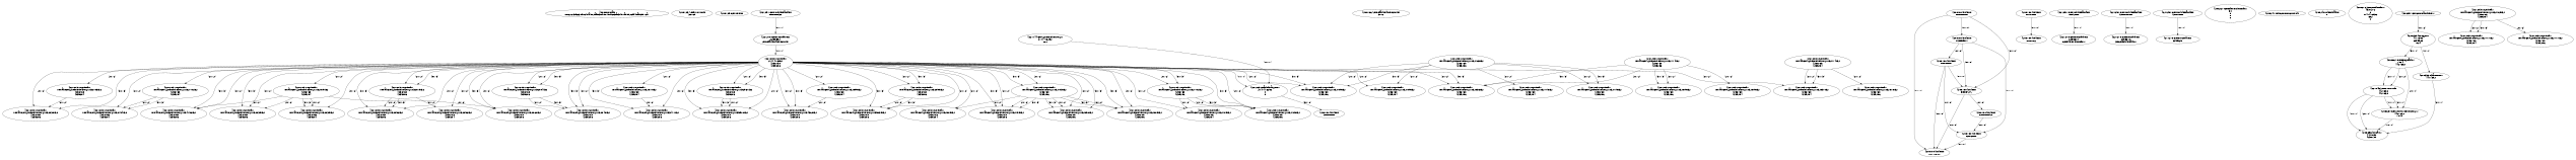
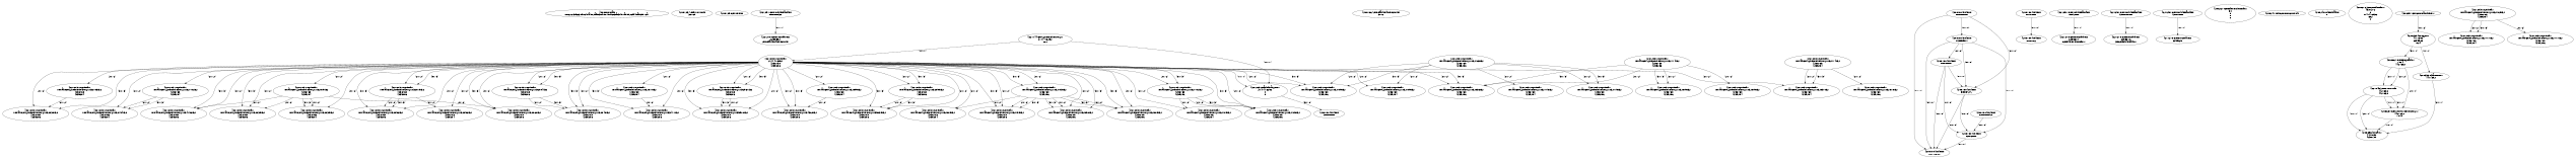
  digraph {
    n1 [label="4208088.main\n08c672cbfc638f1cde4a502afb6b0b907b0a665a6b487a9552cbf48abcb516a1"]
    n2 [label="4208123.SetErrorMode\n32769"]
    n3 [label="4208129.GetVersion\n"]
    n4 [label="4221251.GetModuleHandleA\nKERNEL32"]
    n5 [label="4221278.GetProcAddress\n6295592\nSetDefaultDllDirectories"]
    n6 [label="4208166.SetDefaultDllDirectories\n3072"]
    n7 [label="4221144.GetSystemDirectoryW\n2147416292\n260"]
    n8 [label="4221203.wsprintfW\n2147416292\n4236768\n4235286"]
    n9 [label="4221223.LoadLibraryExW\n2147416292\n0\n8"]
    n10 [label="4221203.wsprintfW\nretval_GetSystemDirectoryW_32899_32\n4236768\n4235286"]
    n11 [label="4221203.wsprintfW\nretval_GetSystemDirectoryW_35039_32\n4236768\n4235286"]
    n12 [label="4221203.wsprintfW\nretval_GetSystemDirectoryW_32819_32\n4236768\n4235284"]
    n13 [label="4221203.wsprintfW\nretval_GetSystemDirectoryW_34196_32\n4236768\n4235286"]
    n14 [label="4221203.wsprintfW\nretval_GetSystemDirectoryW_32810_32\n4236768\n4235284"]
    n15 [label="4221203.wsprintfW\nretval_GetSystemDirectoryW_33411_32\n4236768\n4235286"]
    n16 [label="4221203.wsprintfW\nretval_GetSystemDirectoryW_32967_32\n4236768\n4235286"]
    n17 [label="4221203.wsprintfW\nretval_GetSystemDirectoryW_35500_32\n4236768\n4235286"]
    n18 [label="4221203.wsprintfW\nretval_GetSystemDirectoryW_32899_32\n4236768\n4235284"]
    n19 [label="4221203.wsprintfW\nretval_GetSystemDirectoryW_34368_32\n4236768\n4235286"]
    n20 [label="4221203.wsprintfW\nretval_GetSystemDirectoryW_32789_32\n4236768\n4235286"]
    n21 [label="4221203.wsprintfW\nretval_GetSystemDirectoryW_32776_32\n4236768\n4235286"]
    n22 [label="4221203.wsprintfW\nretval_GetSystemDirectoryW_32785_32\n4236768\n4235286"]
    n23 [label="4221203.wsprintfW\nretval_GetSystemDirectoryW_32783_32\n4236768\n4235286"]
    n24 [label="4221203.wsprintfW\nretval_GetSystemDirectoryW_32799_32\n4236768\n4235286"]
    n25 [label="4221203.wsprintfW\nretval_GetSystemDirectoryW_32783_32\n4236768\n4235284"]
    n26 [label="4221203.wsprintfW\nretval_GetSystemDirectoryW_32838_32\n4236768\n4235286"]
    n27 [label="4221203.wsprintfW\nretval_GetSystemDirectoryW_32789_32\n4236768\n4235284"]
    n28 [label="4221203.wsprintfW\nretval_GetSystemDirectoryW_32839_32\n4236768\n4235286"]
    n29 [label="4221203.wsprintfW\nretval_GetSystemDirectoryW_32839_32\n4236768\n4235284"]
    n30 [label="4221203.wsprintfW\nretval_GetSystemDirectoryW_32776_32\n4236768\n4235284"]
    n31 [label="4221203.wsprintfW\nretval_GetSystemDirectoryW_32794_32\n4236768\n4235284"]
    n32 [label="4221203.wsprintfW\nretval_GetSystemDirectoryW_32836_32\n4236768\n4235286"]
    n33 [label="4221203.wsprintfW\nretval_GetSystemDirectoryW_32819_32\n4236768\n4235286"]
    n34 [label="4221203.wsprintfW\nretval_GetSystemDirectoryW_32856_32\n4236768\n4235286"]
    n35 [label="4221203.wsprintfW\nretval_GetSystemDirectoryW_32785_32\n4236768\n4235284"]
    n36 [label="4221203.wsprintfW\nretval_GetSystemDirectoryW_32850_32\n4236768\n4235286"]
    n37 [label="4221203.wsprintfW\nretval_GetSystemDirectoryW_32837_32\n4236768\n4235284"]
    n38 [label="4221203.wsprintfW\nretval_GetSystemDirectoryW_32856_32\n4236768\n4235284"]
    n39 [label="4221203.wsprintfW\nretval_GetSystemDirectoryW_32804_32\n4236768\n4235286"]
    n40 [label="4221203.wsprintfW\nretval_GetSystemDirectoryW_32848_32\n4236768\n4235286"]
    n41 [label="4221203.wsprintfW\nretval_GetSystemDirectoryW_32889_32\n4236768\n4235284"]
    n42 [label="4221203.wsprintfW\nretval_GetSystemDirectoryW_32889_32\n4236768\n4235286"]
    n43 [label="4221203.wsprintfW\nretval_GetSystemDirectoryW_32860_32\n4236768\n4235286"]
    n44 [label="4208180.lstrlenA\nSETUPAPI"]
    n45 [label="4208180.lstrlenA\nUXTHEME"]
    n46 [label="4208180.lstrlenA\nUSERENV"]
    n47 [label="4208180.lstrlenA\nPROPSYS"]
    n48 [label="4208180.lstrlenA\nNTMARTA"]
    n49 [label="4208180.lstrlenA\nAPPHELP"]
    n50 [label="4208180.lstrlenA\nCLBCATQ"]
    n51 [label="4208180.lstrlenA\nDWMAPI"]
    n52 [label="4208180.lstrlenA\nOLEACC"]
    n53 [label="4208180.lstrlenA\nCRYPTBASE"]
    n54 [label="4221251.GetModuleHandleA\nVERSION"]
    n55 [label="4221278.GetProcAddress\n6295604\nGetFileVersionInfoW"]
    n56 [label="4221251.GetModuleHandleA\nSHFOLDER"]
    n57 [label="4221278.GetProcAddress\n6295612\nSHGetFolderPathW"]
    n58 [label="4221251.GetModuleHandleA\nSHLWAPI"]
    n59 [label="4211278.GetProcAddress\n6295620\n"]
    n60 [label="4208227.GetFileVersionInfoW\n30\n0\n0\n0"]
    n61 [label="4208241.InitCommonControls\n"]
    n62 [label="4208248.OleInitialize\n0"]
    n63 [label="4208276.SHGetFileInfoW\n4331272\n0\n2147416932\n692\n0"]
    n64 [label="4220235.lstrcpynW\n4411392\n6295588\n1024"]
    n65 [label="4208667.GetTempPathW\n1024\n4421632"]
    n66 [label="4208353.CharNextW\n4411392"]
    n67 [label="4221045.SetErrorMode\n4421632\n4421632"]
    n68 [label="4208684.GetWindowsDirectoryW\n4421632\n1019"]
    n69 [label="4208297.GetCommandLineW\n"]
    n70 [label="4208696.lstrcatW\n4421632\n4236128"]
    n71 [label="4221203.wsprintfW\nretval_GetSystemDirectoryW_32769_32\n4236768\n4235286"]
    n72 [label="4221203.wsprintfW\nretval_GetSystemDirectoryW_32775_32\n4236768\n4235286"]
    n73 [label="4221203.wsprintfW\nretval_GetSystemDirectoryW_32775_32\n4236768\n4235284"]
    n74 [label="4221203.wsprintfW\nretval_GetSystemDirectoryW_32769_32\n4236768\n4235284"]
    n75 [label="4221203.wsprintfW\nretval_GetSystemDirectoryW_32777_32\n4236768\n4235284"]
    n76 [label="4221203.wsprintfW\nretval_GetSystemDirectoryW_32777_32\n4236768\n4235286"]
    n77 [label="4221203.wsprintfW\nretval_GetSystemDirectoryW_32774_32\n4236768\n4235286"]
    n78 [label="4221203.wsprintfW\nretval_GetSystemDirectoryW_32809_32\n4236768\n4235286"]
    n79 [label="4221203.wsprintfW\nretval_GetSystemDirectoryW_32809_32\n4236768\n4235284"]
    n80 [label="4221203.wsprintfW\nretval_GetSystemDirectoryW_32774_32\n4236768\n4235284"]
    n81 [label="4221203.wsprintfW\nretval_GetSystemDirectoryW_32818_32\n4236768\n4235286"]
    n4 -> n5 [label="(0-->1)"]
-   n5 -> n8 [label="(1-->1)"]
+   n7 -> n8 [label="(1-->1)"]
    n7 -> n9 [label="(1-->1)"]
    n8 -> n9 [label="(1-->1)"]
    n8 -> n10 [label="(2-->2)"]
    n8 -> n10 [label="(3-->3)"]
    n8 -> n11 [label="(2-->2)"]
    n8 -> n11 [label="(3-->3)"]
    n8 -> n12 [label="(2-->2)"]
    n8 -> n13 [label="(2-->2)"]
    n8 -> n13 [label="(3-->3)"]
    n8 -> n14 [label="(2-->2)"]
    n8 -> n15 [label="(2-->2)"]
    n8 -> n15 [label="(3-->3)"]
    n8 -> n16 [label="(2-->2)"]
    n8 -> n16 [label="(3-->3)"]
    n8 -> n17 [label="(2-->2)"]
    n8 -> n17 [label="(3-->3)"]
    n8 -> n18 [label="(2-->2)"]
    n8 -> n19 [label="(2-->2)"]
    n8 -> n19 [label="(3-->3)"]
    n8 -> n20 [label="(2-->2)"]
    n8 -> n20 [label="(3-->3)"]
    n8 -> n21 [label="(2-->2)"]
    n8 -> n21 [label="(3-->3)"]
    n8 -> n22 [label="(2-->2)"]
    n8 -> n22 [label="(3-->3)"]
    n8 -> n23 [label="(2-->2)"]
    n8 -> n23 [label="(3-->3)"]
    n8 -> n24 [label="(2-->2)"]
    n8 -> n24 [label="(3-->3)"]
    n8 -> n25 [label="(2-->2)"]
    n8 -> n26 [label="(2-->2)"]
    n8 -> n26 [label="(3-->3)"]
    n8 -> n27 [label="(2-->2)"]
    n8 -> n28 [label="(2-->2)"]
    n8 -> n28 [label="(3-->3)"]
    n8 -> n29 [label="(2-->2)"]
    n8 -> n30 [label="(2-->2)"]
    n8 -> n31 [label="(2-->2)"]
    n8 -> n32 [label="(2-->2)"]
    n8 -> n32 [label="(3-->3)"]
    n8 -> n33 [label="(2-->2)"]
    n8 -> n33 [label="(3-->3)"]
    n8 -> n34 [label="(2-->2)"]
    n8 -> n34 [label="(3-->3)"]
    n8 -> n35 [label="(2-->2)"]
    n8 -> n36 [label="(2-->2)"]
    n8 -> n36 [label="(3-->3)"]
    n8 -> n37 [label="(2-->2)"]
    n8 -> n38 [label="(2-->2)"]
    n8 -> n39 [label="(2-->2)"]
    n8 -> n39 [label="(3-->3)"]
    n8 -> n40 [label="(2-->2)"]
    n8 -> n40 [label="(3-->3)"]
    n8 -> n41 [label="(2-->2)"]
    n8 -> n42 [label="(2-->2)"]
    n8 -> n42 [label="(3-->3)"]
    n8 -> n43 [label="(2-->2)"]
    n8 -> n43 [label="(3-->3)"]
    n9 -> n44 [label="(3-->0)"]
    n10 -> n11 [label="(2-->2)"]
    n10 -> n11 [label="(3-->3)"]
    n12 -> n13 [label="(2-->2)"]
    n12 -> n28 [label="(2-->2)"]
    n12 -> n29 [label="(2-->2)"]
    n12 -> n29 [label="(3-->3)"]
    n12 -> n43 [label="(2-->2)"]
    n14 -> n15 [label="(2-->2)"]
    n16 -> n17 [label="(2-->2)"]
    n16 -> n17 [label="(3-->3)"]
    n18 -> n19 [label="(2-->2)"]
    n21 -> n22 [label="(2-->2)"]
    n21 -> n22 [label="(3-->3)"]
    n21 -> n35 [label="(2-->2)"]
    n23 -> n24 [label="(2-->2)"]
    n23 -> n24 [label="(3-->3)"]
    n23 -> n36 [label="(2-->2)"]
    n23 -> n36 [label="(3-->3)"]
    n23 -> n41 [label="(2-->2)"]
    n23 -> n42 [label="(2-->2)"]
    n23 -> n42 [label="(3-->3)"]
    n25 -> n26 [label="(2-->2)"]
    n30 -> n31 [label="(2-->2)"]
    n30 -> n31 [label="(3-->3)"]
    n33 -> n34 [label="(2-->2)"]
    n33 -> n34 [label="(3-->3)"]
    n33 -> n38 [label="(2-->2)"]
    n39 -> n40 [label="(2-->2)"]
    n39 -> n40 [label="(3-->3)"]
    n45 -> n46 [label="(0-->0)"]
    n45 -> n47 [label="(0-->0)"]
    n45 -> n48 [label="(0-->0)"]
    n46 -> n47 [label="(0-->0)"]
+   n46 -> n48 [label="(0-->0)"]
    n46 -> n49 [label="(0-->0)"]
    n46 -> n50 [label="(0-->0)"]
    n47 -> n48 [label="(0-->0)"]
-   n47 -> n53 [label="(0-->0)"]
+   n47 -> n50 [label="(0-->0)"]
    n49 -> n47 [label="(0-->0)"]
    n49 -> n48 [label="(0-->0)"]
    n49 -> n50 [label="(0-->0)"]
    n50 -> n48 [label="(0-->0)"]
    n51 -> n52 [label="(0-->0)"]
    n53 -> n50 [label="(0-->0)"]
    n54 -> n55 [label="(0-->1)"]
    n56 -> n57 [label="(0-->1)"]
    n58 -> n59 [label="(0-->1)"]
    n64 -> n65 [label="(3-->1)"]
    n64 -> n66 [label="(1-->1)"]
    n65 -> n67 [label="(2-->1)"]
    n65 -> n67 [label="(2-->2)"]
    n65 -> n68 [label="(2-->1)"]
    n66 -> n70 [label="(2-->1)"]
    n67 -> n68 [label="(1-->1)"]
    n67 -> n68 [label="(2-->1)"]
    n67 -> n70 [label="(1-->1)"]
    n67 -> n70 [label="(2-->1)"]
    n68 -> n70 [label="(1-->1)"]
    n69 -> n64 [label="(0-->2)"]
    n71 -> n20 [label="(2-->2)"]
    n71 -> n20 [label="(3-->3)"]
    n71 -> n27 [label="(2-->2)"]
    n71 -> n72 [label="(2-->2)"]
    n71 -> n72 [label="(3-->3)"]
    n71 -> n73 [label="(2-->2)"]
    n74 -> n75 [label="(2-->2)"]
    n74 -> n75 [label="(3-->3)"]
    n74 -> n76 [label="(2-->2)"]
    n77 -> n32 [label="(2-->2)"]
    n77 -> n32 [label="(3-->3)"]
    n77 -> n78 [label="(2-->2)"]
    n77 -> n78 [label="(3-->3)"]
    n77 -> n79 [label="(2-->2)"]
    n80 -> n37 [label="(2-->2)"]
    n80 -> n37 [label="(3-->3)"]
    n80 -> n81 [label="(2-->2)"]
  }
